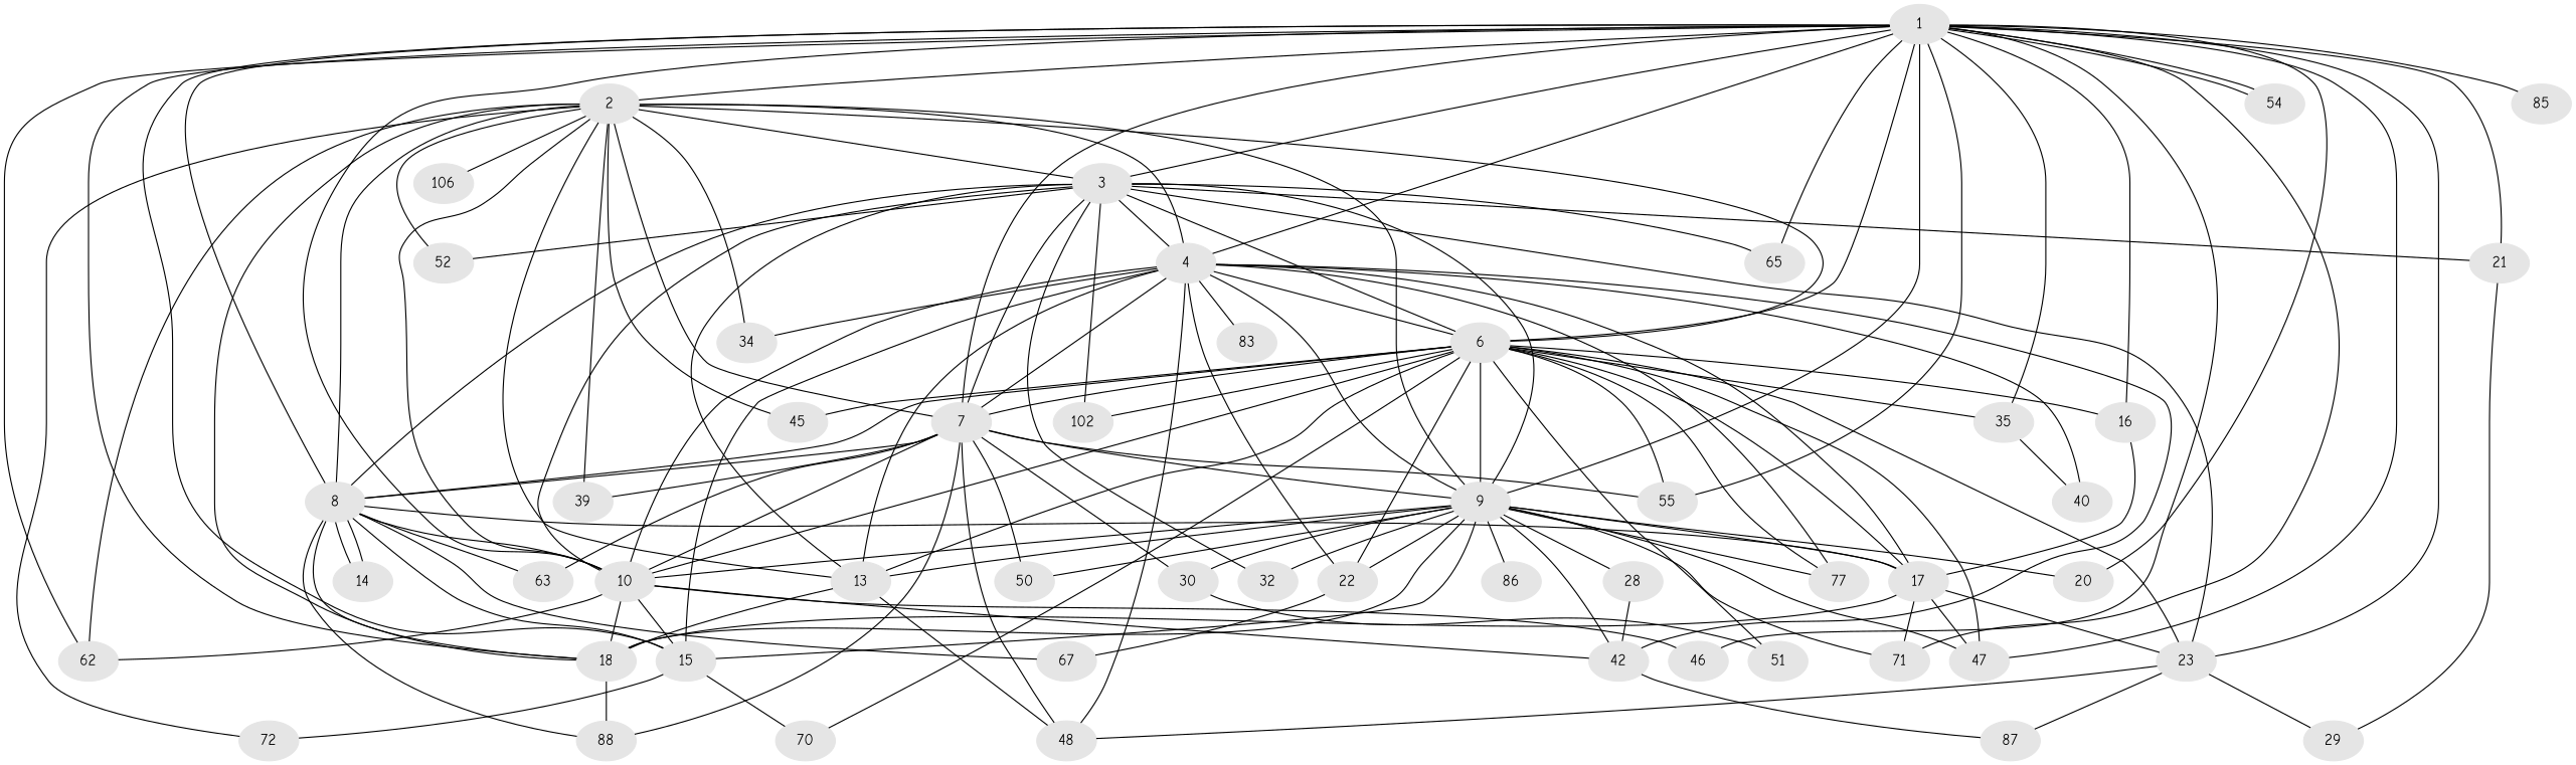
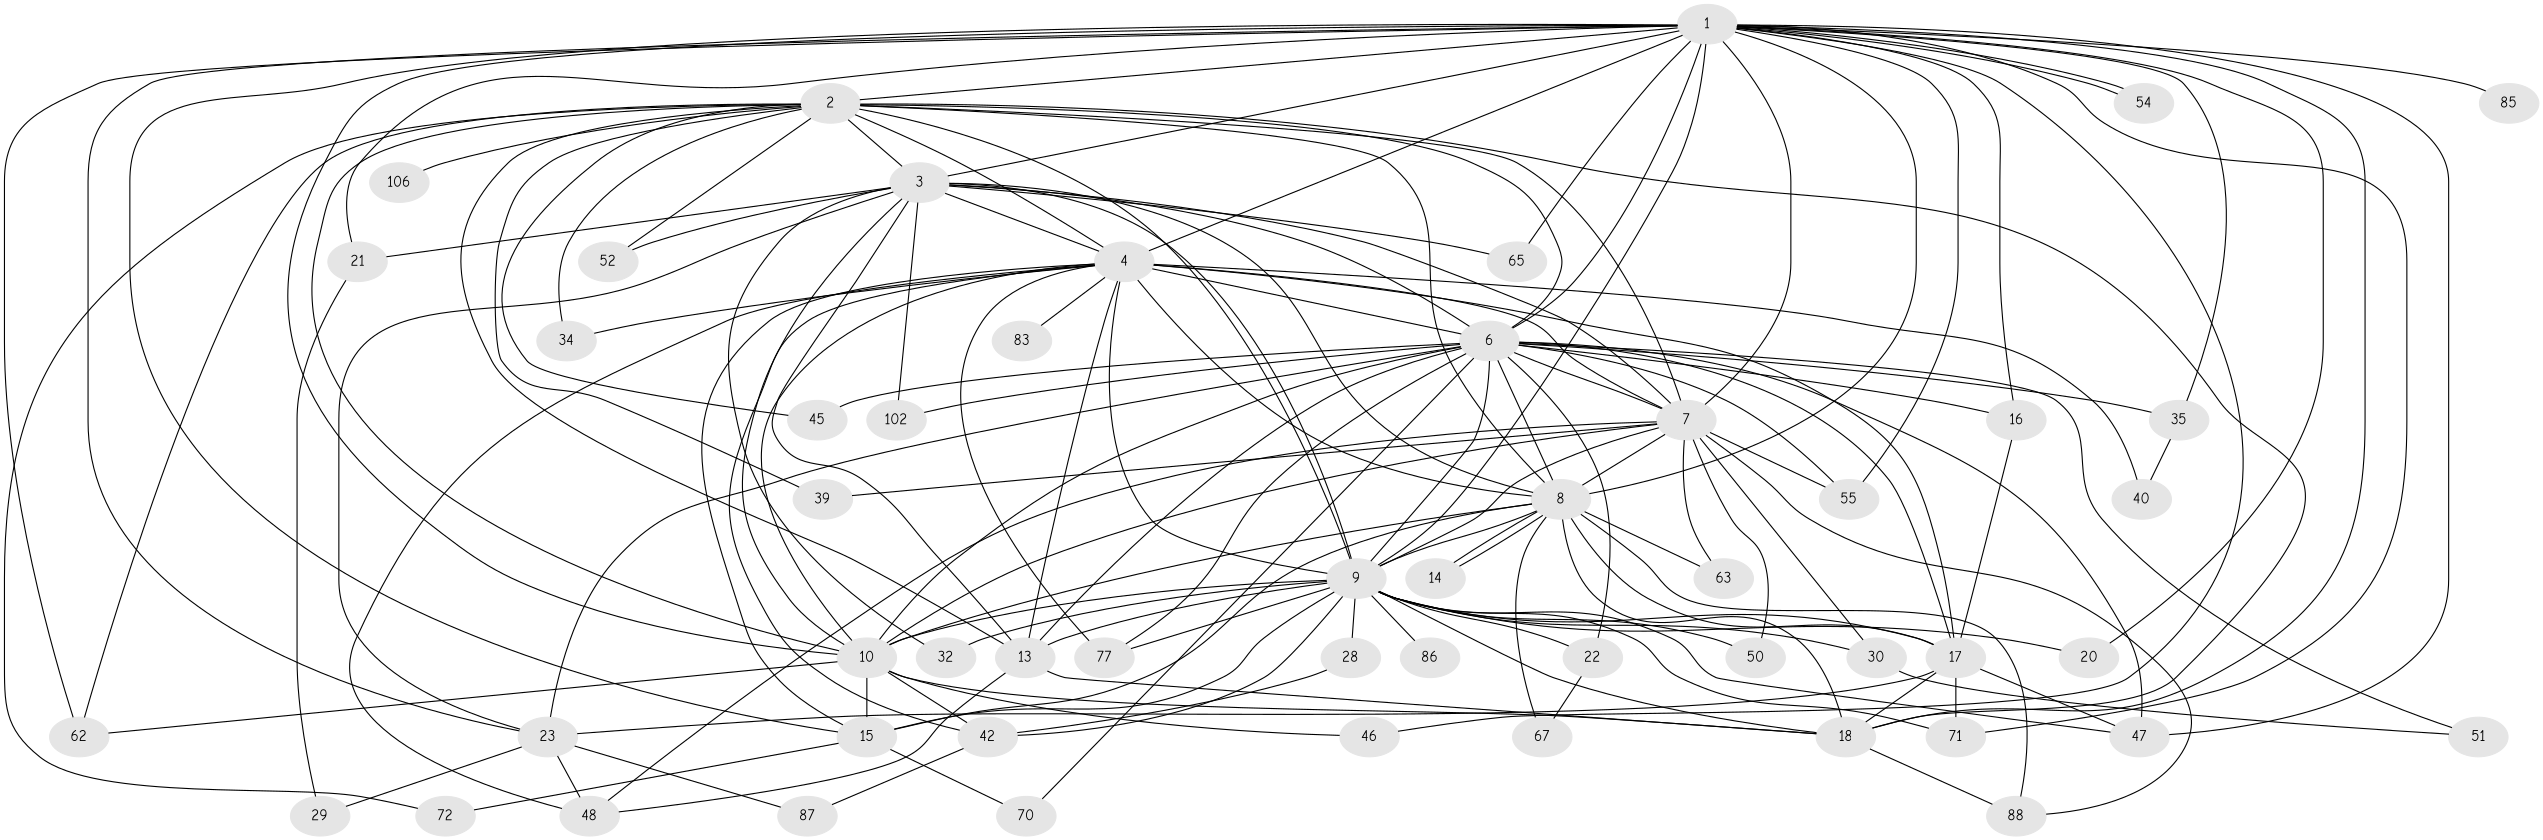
  graph {
    fontname="Comic Neue"
    node [color=gray90 fontname="Comic Neue" style=filled]
    edge [fontname="Comic Neue"]
    1
    2
    3
    4 [super="+56+5"]
    6 [super="+69"]
    7
    8 [super="+12+44+68+105+24+27"]
    9 [super="+11"]
    10 [super="+38+58+19"]
    15 [super="+33+103"]
    16
    18 [super="+60"]
    20
    21
    23 [super="+36+31+64"]
    35
    46
    47 [super="+95"]
    54
    55 [super="+66"]
    62 [super="+91"]
    65
    71 [super="+92"]
    85
    106
    13 [super="+49"]
    34
    39
    45
    52
    72
    32
    102
    17 [super="+76+25"]
    40
    42 [super="+61"]
    48 [super="+73"]
    77 [super="+81"]
    83
    22
    51
    70
    30
    50
    63
    88 [super="+90"]
    14
    67
    28 [super="+82"]
    86
    29
    87
    1 -- 2
    1 -- 3
    1 -- 4 [weight=3]
    1 -- 6
    1 -- 7
    1 -- 8
    1 -- 9
    1 -- 10
    1 -- 15
    1 -- 16
    1 -- 18
    1 -- 20
    1 -- 21
    1 -- 23 [weight=2]
    1 -- 35
    1 -- 46
    1 -- 47
    1 -- 54
    1 -- 54
    1 -- 55
    1 -- 62
    1 -- 65
    1 -- 71
    1 -- 85
    2 -- 3
    2 -- 4 [weight=2]
    2 -- 6
    2 -- 7
    2 -- 8
    2 -- 9
    2 -- 10
    2 -- 18
    2 -- 62
    2 -- 106
    2 -- 13
    2 -- 34
    2 -- 39
    2 -- 45
    2 -- 52
    2 -- 72
    3 -- 4 [weight=2]
    3 -- 6
    3 -- 7
    3 -- 8 [weight=2]
    3 -- 9
    3 -- 10 [weight=2]
    3 -- 21
    3 -- 23 [weight=2]
    3 -- 65
    3 -- 13
    3 -- 52
    3 -- 32
    3 -- 102
    4 -- 6 [weight=3]
    4 -- 7 [weight=2]
-   4 -- 22 [weight=3]
+   4 -- 8 [weight=3]
    4 -- 9 [weight=2]
    4 -- 10 [weight=3]
    4 -- 15
    4 -- 13
    4 -- 34
    4 -- 17 [weight=2]
    4 -- 40
    4 -- 42
    4 -- 48
    4 -- 77
    4 -- 83 [weight=2]
    6 -- 7
    6 -- 8
    6 -- 9 [weight=2]
    6 -- 10
    6 -- 16
    6 -- 23
    6 -- 35
    6 -- 47
    6 -- 55
    6 -- 13
    6 -- 45
    6 -- 102
    6 -- 17 [weight=2]
    6 -- 77
    6 -- 22
    6 -- 51
    6 -- 70
    7 -- 8
    7 -- 9
    7 -- 10
    7 -- 55
    7 -- 39
    7 -- 48
    7 -- 30
    7 -- 50
    7 -- 63
    7 -- 88
+   8 -- 9 [weight=4]
    8 -- 10 [weight=3]
    8 -- 15
    8 -- 18
    8 -- 17
    8 -- 63
    8 -- 88
    8 -- 14
    8 -- 14
    8 -- 67
    9 -- 10 [weight=3]
    9 -- 15 [weight=3]
    9 -- 18
    9 -- 20
    9 -- 47
    9 -- 71
    9 -- 13
    9 -- 32
    9 -- 17
    9 -- 42
    9 -- 77
    9 -- 22
    9 -- 30
    9 -- 50
    9 -- 28 [weight=3]
    9 -- 86 [weight=2]
    10 -- 15 [weight=2]
    10 -- 18
    10 -- 46
    10 -- 62
    10 -- 42
    15 -- 72
    15 -- 70
    16 -- 17
    18 -- 88
    21 -- 29
    23 -- 48
    23 -- 29
    23 -- 87
    35 -- 40
    13 -- 18
    13 -- 48
    17 -- 18
    17 -- 23 [weight=3]
    17 -- 47
    17 -- 71
    42 -- 87
    22 -- 67
    30 -- 51
    28 -- 42
  }
